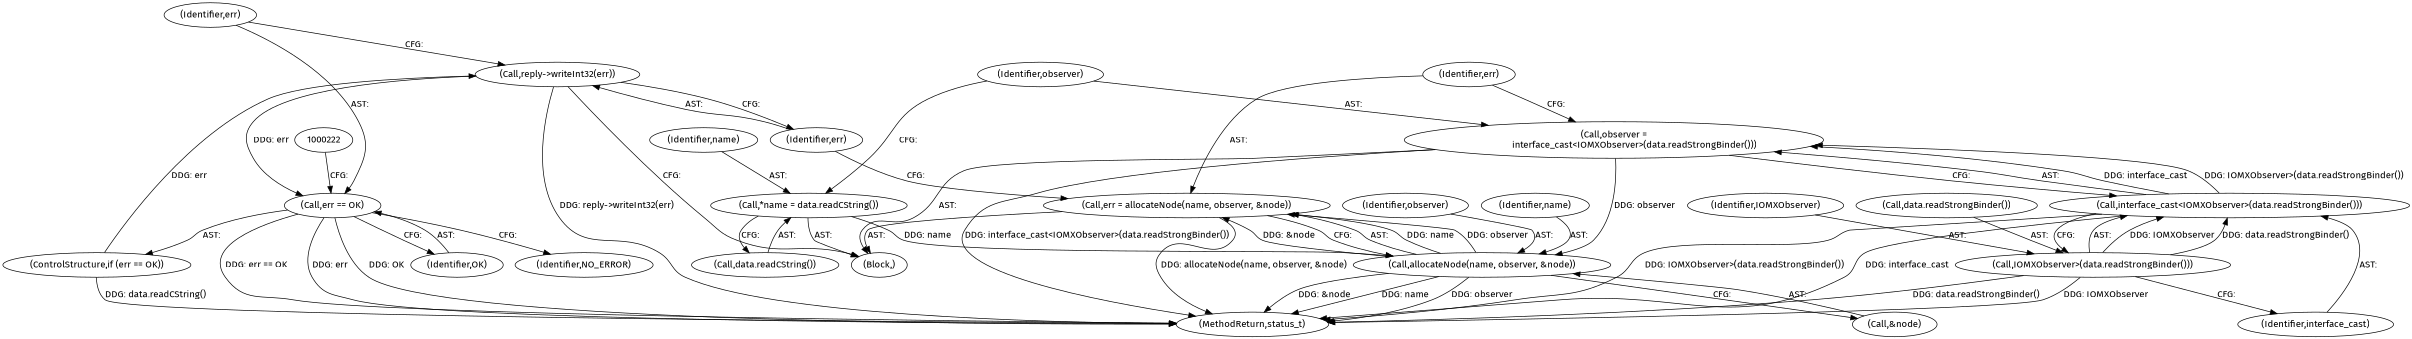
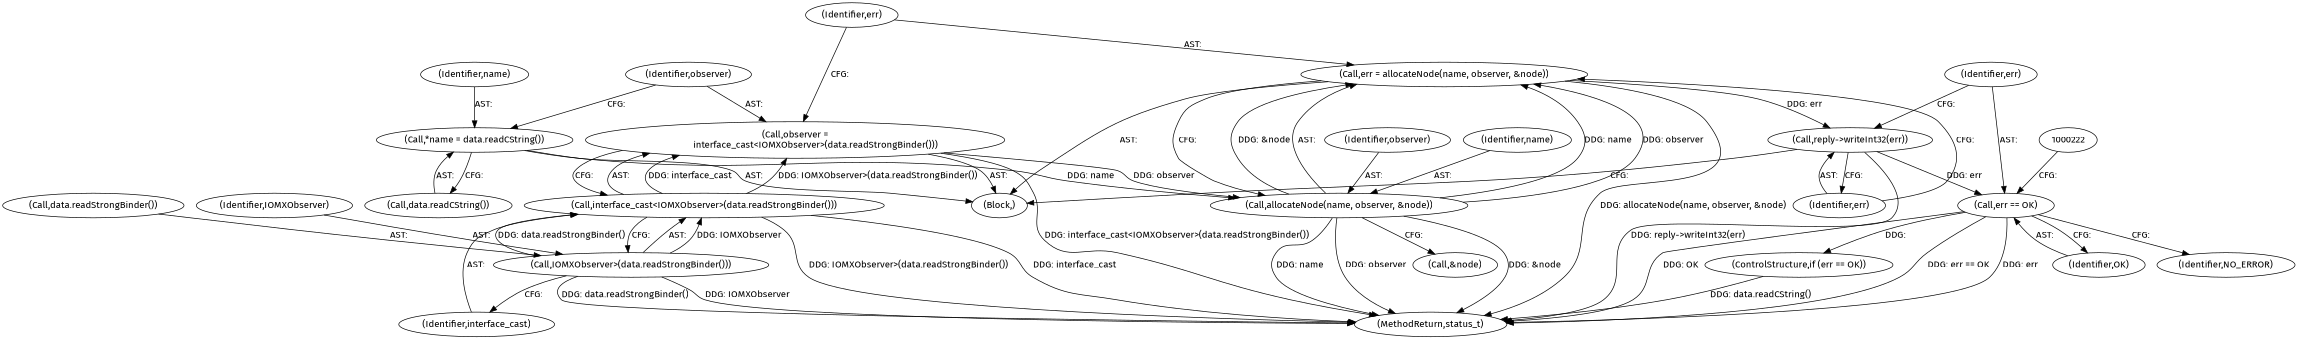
  digraph {
    fontname="Fira Sans"
    node [fontname="Fira Sans"]
    edge [fontname="Fira Sans"]
    n1 [label="(Call,err = allocateNode(name, observer, &node))"]
    n2 [label="(Call,allocateNode(name, observer, &node))"]
    n3 [label="(Call,reply->writeInt32(err))"]
    n4 [label="(Block,)"]
    n5 [label="(MethodReturn,status_t)"]
    n6 [label="(Call,&node)"]
    n7 [label="(Call,err == OK)"]
    n8 [label="(Identifier,err)"]
    n9 [label="(Call,*name = data.readCString())"]
    n10 [label="(Call,data.readCString())"]
    n11 [label="(Call,observer =\n                interface_cast<IOMXObserver>(data.readStrongBinder()))"]
    n12 [label="(Call,interface_cast<IOMXObserver>(data.readStrongBinder()))"]
    n13 [label="(Call,IOMXObserver>(data.readStrongBinder()))"]
    n14 [label="(Identifier,interface_cast)"]
    n15 [label="(Call,data.readStrongBinder())"]
    n16 [label="(ControlStructure,if (err == OK))"]
    n17 [label="(Identifier,OK)"]
    n18 [label="(Identifier,NO_ERROR)"]
    n19 [label="(Identifier,observer)"]
    n20 [label="(Identifier,name)"]
    n21 [label="(Identifier,observer)"]
    n22 [label="(Identifier,err)"]
    n23 [label="(Identifier,err)"]
    n24 [label="(Identifier,IOMXObserver)"]
    n25 [label="(Identifier,name)"]
    1000222
    n1 -> n2 [label="CFG: "]
-   n16 -> n3 [label="DDG: err"]
+   n1 -> n3 [label="DDG: err"]
    n1 -> n4 [label="AST: "]
    n1 -> n5 [label="DDG: allocateNode(name, observer, &node)"]
    n2 -> n1 [label="AST: "]
    n2 -> n1 [label="DDG: name"]
    n2 -> n1 [label="DDG: observer"]
    n2 -> n1 [label="DDG: &node"]
    n2 -> n5 [label="DDG: name"]
    n2 -> n5 [label="DDG: observer"]
    n2 -> n5 [label="DDG: &node"]
    n2 -> n6 [label="CFG: "]
    n3 -> n4 [label="CFG: "]
    n3 -> n5 [label="DDG: reply->writeInt32(err)"]
    n3 -> n7 [label="DDG: err"]
    n3 -> n8 [label="CFG: "]
-   n6 -> n2 [label="AST: "]
    n7 -> n5 [label="DDG: err == OK"]
    n7 -> n5 [label="DDG: err"]
    n7 -> n5 [label="DDG: OK"]
-   n7 -> n16 [label="AST: "]
+   n7 -> n16 [label="DDG: "]
    n7 -> n17 [label="CFG: "]
    n7 -> n18 [label="CFG: "]
    n8 -> n1 [label="CFG: "]
    n8 -> n3 [label="AST: "]
    n9 -> n2 [label="DDG: name"]
    n9 -> n4 [label="AST: "]
    n9 -> n10 [label="CFG: "]
    n10 -> n9 [label="AST: "]
    n11 -> n2 [label="DDG: observer"]
    n11 -> n4 [label="AST: "]
    n11 -> n5 [label="DDG: interface_cast<IOMXObserver>(data.readStrongBinder())"]
    n11 -> n12 [label="CFG: "]
    n12 -> n5 [label="DDG: IOMXObserver>(data.readStrongBinder())"]
    n12 -> n5 [label="DDG: interface_cast"]
    n12 -> n11 [label="AST: "]
    n12 -> n11 [label="DDG: interface_cast"]
    n12 -> n11 [label="DDG: IOMXObserver>(data.readStrongBinder())"]
    n12 -> n13 [label="CFG: "]
    n13 -> n5 [label="DDG: data.readStrongBinder()"]
    n13 -> n5 [label="DDG: IOMXObserver"]
    n13 -> n12 [label="AST: "]
    n13 -> n12 [label="DDG: IOMXObserver"]
    n13 -> n12 [label="DDG: data.readStrongBinder()"]
    n13 -> n14 [label="CFG: "]
    n14 -> n12 [label="AST: "]
    n15 -> n13 [label="AST: "]
    n16 -> n5 [label="DDG: data.readCString()"]
    n17 -> n7 [label="AST: "]
    n19 -> n9 [label="CFG: "]
    n19 -> n11 [label="AST: "]
    n20 -> n9 [label="AST: "]
    n21 -> n2 [label="AST: "]
    n22 -> n3 [label="CFG: "]
    n22 -> n7 [label="AST: "]
    n23 -> n1 [label="AST: "]
    n23 -> n11 [label="CFG: "]
    n24 -> n13 [label="AST: "]
    n25 -> n2 [label="AST: "]
    1000222 -> n7 [label="CFG: "]
  }
